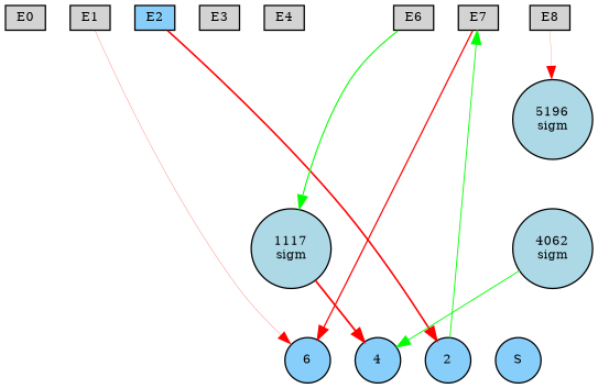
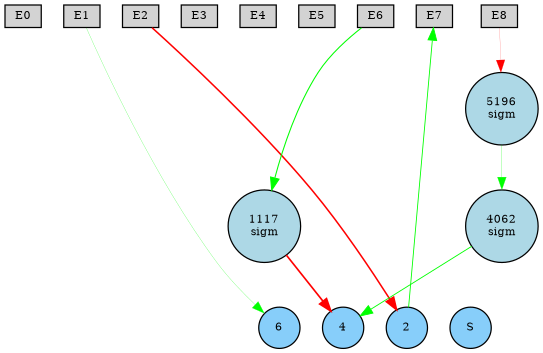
  digraph {
    fontname="DejaVu Serif"
    node [fillcolor=lightgray fontname="DejaVu Serif" fontsize=9 shape=box style=filled]
    edge [fontname="DejaVu Serif" style=invis]
    E0 [height=0.2 width=0.2]
    E1 [height=0.2 width=0.2]
-   E2 [fillcolor=lightskyblue height=0.2 width=0.2]
+   E2 [height=0.2 width=0.2]
    E3 [height=0.2 width=0.2]
    E4 [height=0.2 width=0.2]
+   E5 [height=0.2 width=0.2]
    E6 [height=0.2 width=0.2]
    E7 [height=0.2 width=0.2]
    E8 [height=0.2 width=0.2]
    n10 [fillcolor=lightskyblue height=0.2 label=6 shape=circle width=0.2]
    n11 [fillcolor=lightskyblue height=0.2 label=4 shape=circle width=0.2]
    2 [fillcolor=lightskyblue height=0.2 shape=circle width=0.2]
    S [fillcolor=lightskyblue height=0.2 shape=circle width=0.2]
    n14 [fillcolor=lightblue height=0.2 label="1117\nsigm" shape=circle width=0.2]
    n15 [fillcolor=lightblue height=0.2 label="5196\nsigm" shape=circle width=0.2]
    n16 [fillcolor=lightblue height=0.2 label="4062\nsigm" shape=circle width=0.2]
    subgraph sub_1 {
      rank=source
      E0
      E1
      E2
      E3
      E4
+     E5
      E6
      E7
      E8
    }
    subgraph sub_2 {
      rank=sink
      n10
      n11
      2
      S
    }
    E0 -> E1
    E1 -> E2
-   E1 -> n10 [color=red penwidth=0.16488245123583767 style=solid]
+   E1 -> n10 [color=green penwidth=0.16488245123583767 style=solid]
    E2 -> E3
    E2 -> 2 [color=red penwidth=1.22751308806571 style=solid]
    E3 -> E4
+   E4 -> E5
+   E5 -> E6
    E6 -> E7
    E6 -> n14 [color=green penwidth=0.8396714315738805 style=solid]
    E7 -> E8
-   E7 -> n10 [color=red penwidth=0.9531356966098256 style=solid]
    E8 -> n15 [color=red penwidth=0.11805274264214938 style=solid]
    n10 -> n11
    n11 -> 2
    2 -> E7 [color=green penwidth=0.6831700000998576 style=solid]
    2 -> S
    n14 -> n11 [color=red penwidth=1.3276258462071926 style=solid]
+   n15 -> n16 [color=green penwidth=0.19184819712143278 style=solid]
    n16 -> n11 [color=green penwidth=0.7014049201327058 style=solid]
  }
